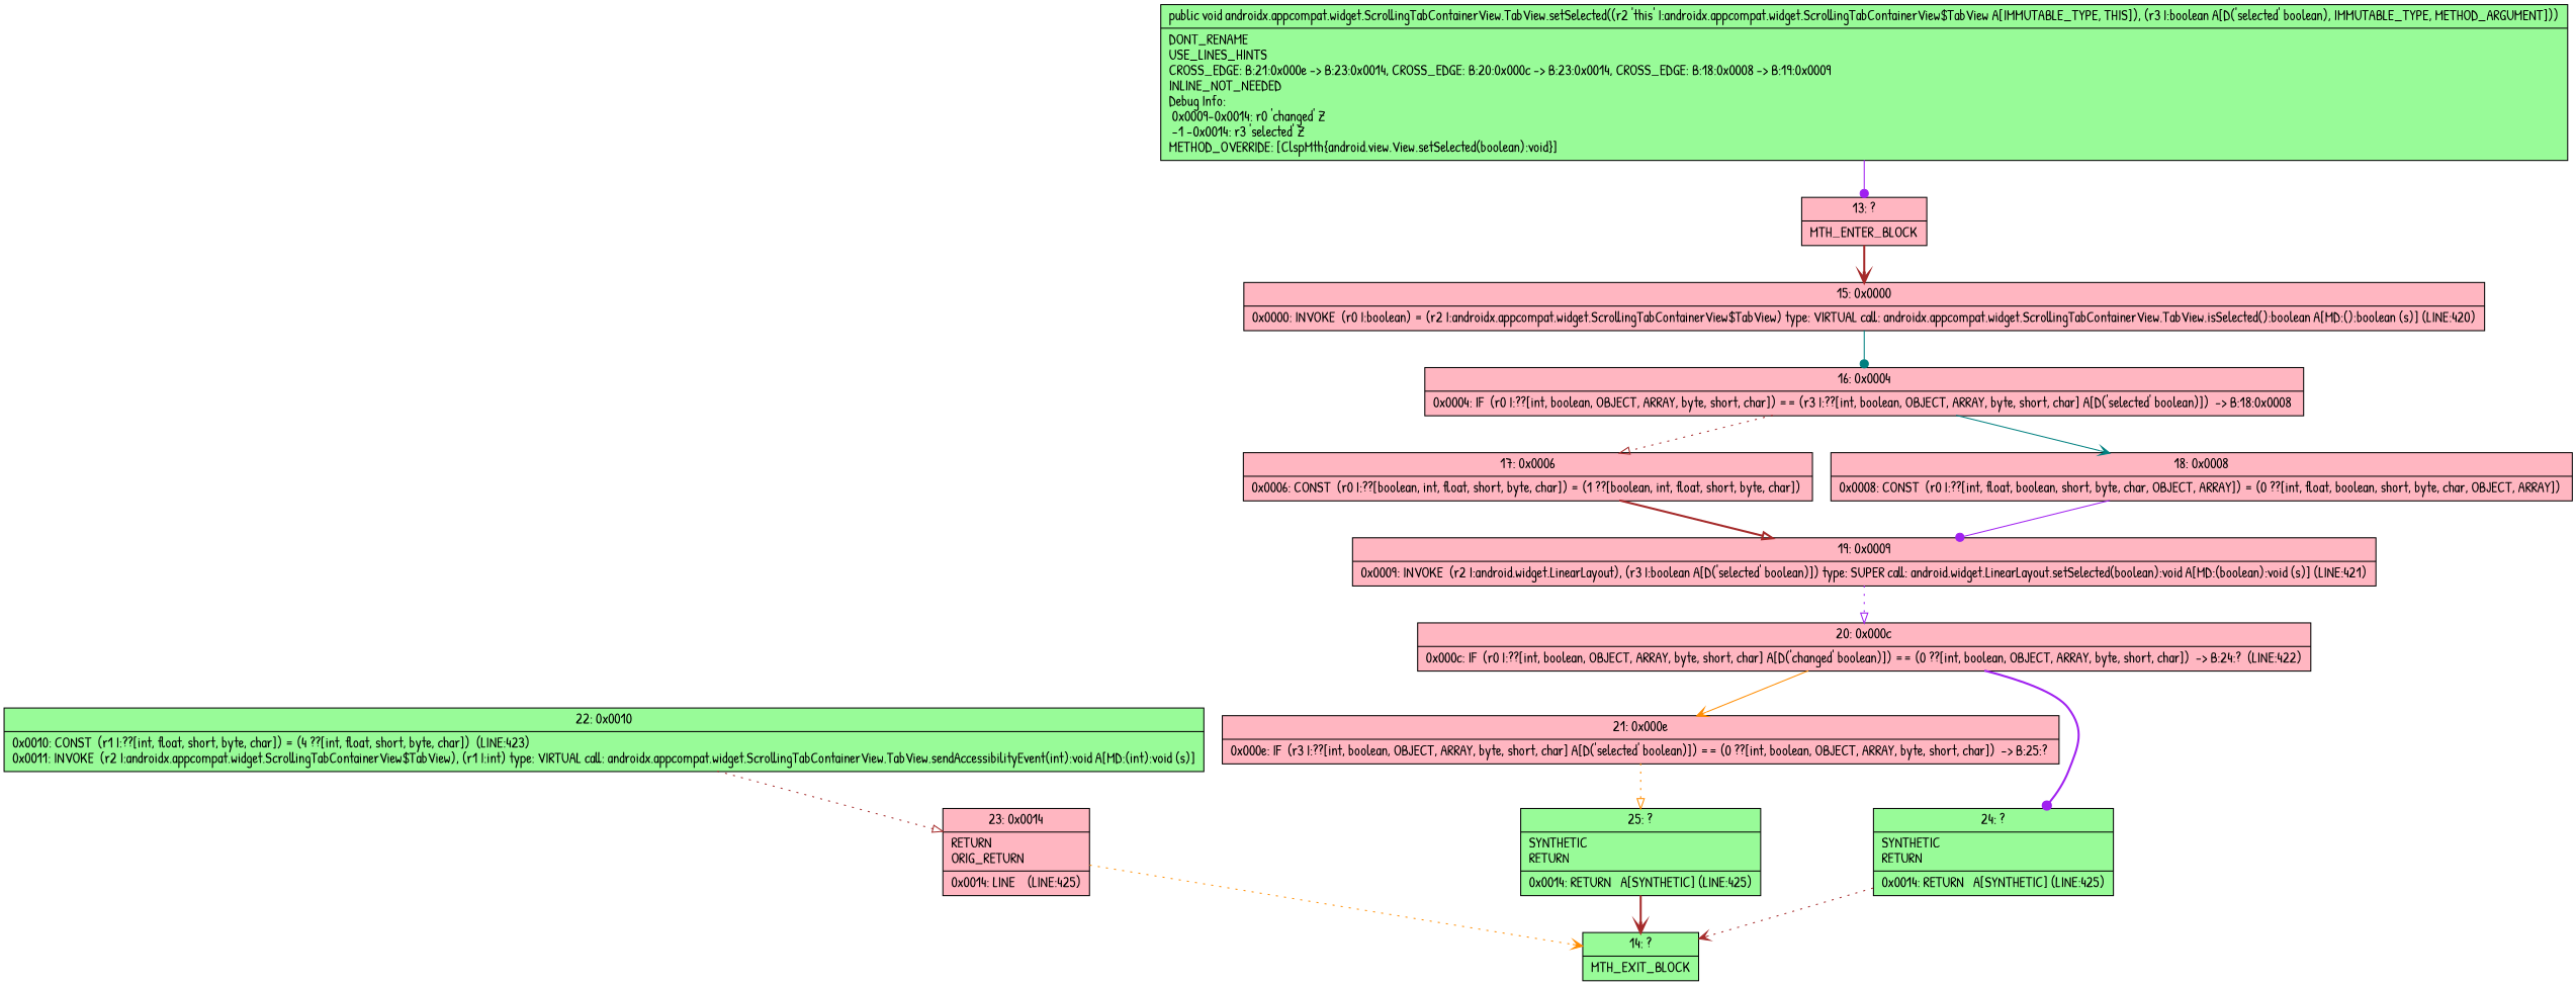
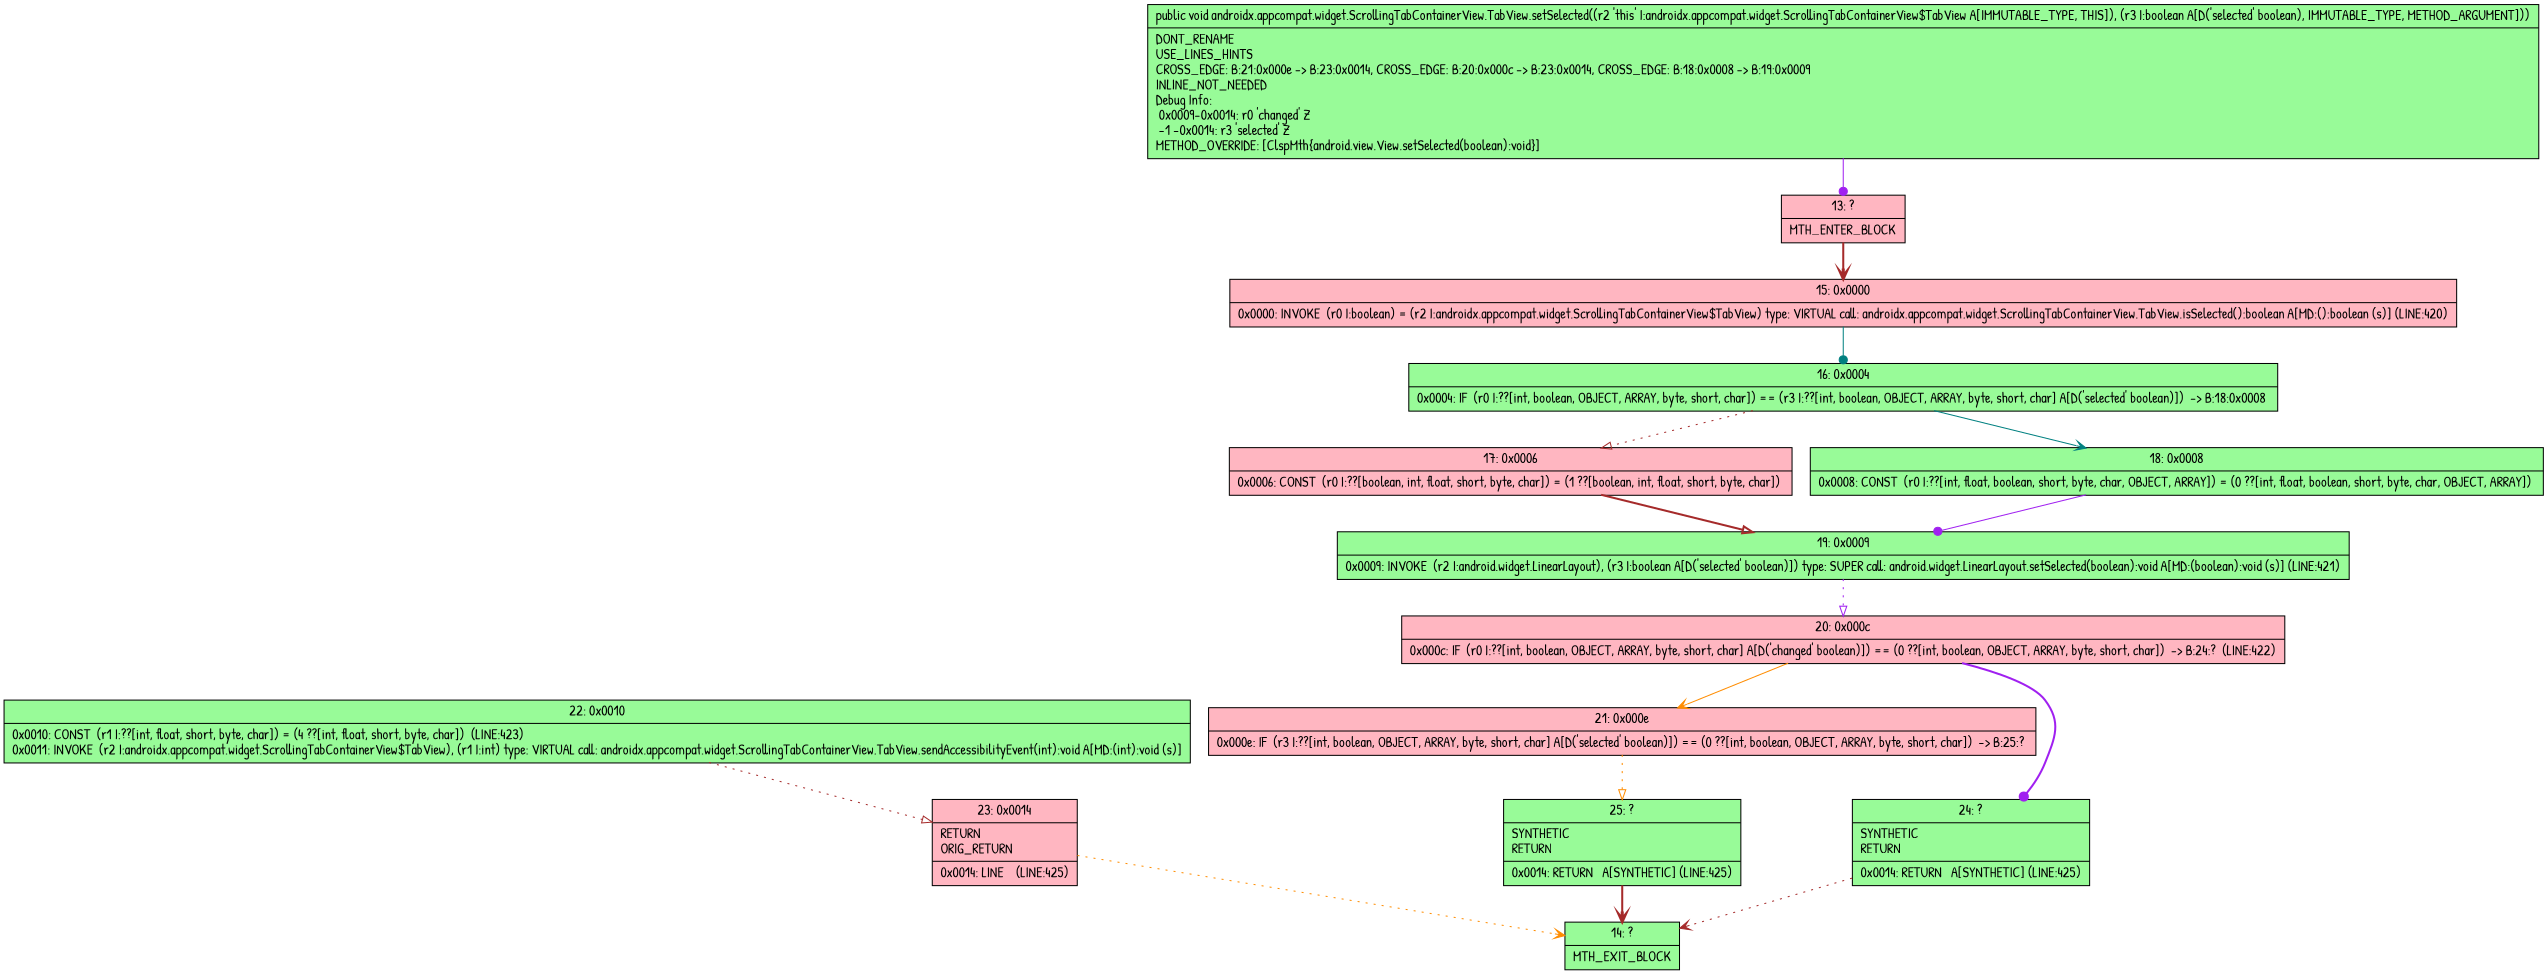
  digraph {
    fontname="Patrick Hand"
    node [fillcolor=lightpink fontname="Patrick Hand" shape=record style=filled]
    edge [arrowhead=vee color=brown fontname="Patrick Hand" style=dotted]
    n1 [label="{13\:\ ?|MTH_ENTER_BLOCK\l}"]
    n2 [label="{15\:\ 0x0000|0x0000: INVOKE  (r0 I:boolean) = (r2 I:androidx.appcompat.widget.ScrollingTabContainerView$TabView) type: VIRTUAL call: androidx.appcompat.widget.ScrollingTabContainerView.TabView.isSelected():boolean A[MD:():boolean (s)] (LINE:420)\l}"]
-   n3 [label="{16\:\ 0x0004|0x0004: IF  (r0 I:??[int, boolean, OBJECT, ARRAY, byte, short, char]) == (r3 I:??[int, boolean, OBJECT, ARRAY, byte, short, char] A[D('selected' boolean)])  \-\> B:18:0x0008 \l}"]
+   n3 [fillcolor=palegreen label="{16\:\ 0x0004|0x0004: IF  (r0 I:??[int, boolean, OBJECT, ARRAY, byte, short, char]) == (r3 I:??[int, boolean, OBJECT, ARRAY, byte, short, char] A[D('selected' boolean)])  \-\> B:18:0x0008 \l}"]
    n4 [label="{17\:\ 0x0006|0x0006: CONST  (r0 I:??[boolean, int, float, short, byte, char]) = (1 ??[boolean, int, float, short, byte, char]) \l}"]
-   n5 [label="{18\:\ 0x0008|0x0008: CONST  (r0 I:??[int, float, boolean, short, byte, char, OBJECT, ARRAY]) = (0 ??[int, float, boolean, short, byte, char, OBJECT, ARRAY]) \l}"]
-   n6 [label="{19\:\ 0x0009|0x0009: INVOKE  (r2 I:android.widget.LinearLayout), (r3 I:boolean A[D('selected' boolean)]) type: SUPER call: android.widget.LinearLayout.setSelected(boolean):void A[MD:(boolean):void (s)] (LINE:421)\l}"]
+   n5 [fillcolor=palegreen label="{18\:\ 0x0008|0x0008: CONST  (r0 I:??[int, float, boolean, short, byte, char, OBJECT, ARRAY]) = (0 ??[int, float, boolean, short, byte, char, OBJECT, ARRAY]) \l}"]
+   n6 [fillcolor=palegreen label="{19\:\ 0x0009|0x0009: INVOKE  (r2 I:android.widget.LinearLayout), (r3 I:boolean A[D('selected' boolean)]) type: SUPER call: android.widget.LinearLayout.setSelected(boolean):void A[MD:(boolean):void (s)] (LINE:421)\l}"]
    n7 [label="{20\:\ 0x000c|0x000c: IF  (r0 I:??[int, boolean, OBJECT, ARRAY, byte, short, char] A[D('changed' boolean)]) == (0 ??[int, boolean, OBJECT, ARRAY, byte, short, char])  \-\> B:24:?  (LINE:422)\l}"]
    n8 [label="{21\:\ 0x000e|0x000e: IF  (r3 I:??[int, boolean, OBJECT, ARRAY, byte, short, char] A[D('selected' boolean)]) == (0 ??[int, boolean, OBJECT, ARRAY, byte, short, char])  \-\> B:25:? \l}"]
    n9 [fillcolor=palegreen label="{24\:\ ?|SYNTHETIC\lRETURN\l|0x0014: RETURN   A[SYNTHETIC] (LINE:425)\l}"]
    n10 [fillcolor=palegreen label="{25\:\ ?|SYNTHETIC\lRETURN\l|0x0014: RETURN   A[SYNTHETIC] (LINE:425)\l}"]
    n11 [fillcolor=palegreen label="{14\:\ ?|MTH_EXIT_BLOCK\l}"]
    n12 [fillcolor=palegreen label="{22\:\ 0x0010|0x0010: CONST  (r1 I:??[int, float, short, byte, char]) = (4 ??[int, float, short, byte, char])  (LINE:423)\l0x0011: INVOKE  (r2 I:androidx.appcompat.widget.ScrollingTabContainerView$TabView), (r1 I:int) type: VIRTUAL call: androidx.appcompat.widget.ScrollingTabContainerView.TabView.sendAccessibilityEvent(int):void A[MD:(int):void (s)]\l}"]
    n13 [label="{23\:\ 0x0014|RETURN\lORIG_RETURN\l|0x0014: LINE    (LINE:425)\l}"]
    n14 [fillcolor=palegreen label="{public void androidx.appcompat.widget.ScrollingTabContainerView.TabView.setSelected((r2 'this' I:androidx.appcompat.widget.ScrollingTabContainerView$TabView A[IMMUTABLE_TYPE, THIS]), (r3 I:boolean A[D('selected' boolean), IMMUTABLE_TYPE, METHOD_ARGUMENT]))  | DONT_RENAME\lUSE_LINES_HINTS\lCROSS_EDGE: B:21:0x000e \-\> B:23:0x0014, CROSS_EDGE: B:20:0x000c \-\> B:23:0x0014, CROSS_EDGE: B:18:0x0008 \-\> B:19:0x0009\lINLINE_NOT_NEEDED\lDebug Info:\l  0x0009\-0x0014: r0 'changed' Z\l  \-1 \-0x0014: r3 'selected' Z\lMETHOD_OVERRIDE: [ClspMth\{android.view.View.setSelected(boolean):void\}]\l}"]
    n1 -> n2 [style=bold]
    n2 -> n3 [arrowhead=dot color=teal style=solid]
    n3 -> n4 [arrowhead=onormal]
    n3 -> n5 [color=teal style=solid]
    n4 -> n6 [arrowhead=onormal style=bold]
    n5 -> n6 [arrowhead=dot color=purple style=solid]
    n6 -> n7 [arrowhead=onormal color=purple]
    n7 -> n8 [color=darkorange style=solid]
    n7 -> n9 [arrowhead=dot color=purple style=bold]
    n8 -> n10 [arrowhead=onormal color=darkorange]
    n9 -> n11
    n10 -> n11 [style=bold]
    n12 -> n13 [arrowhead=onormal]
    n13 -> n11 [color=darkorange]
    n14 -> n1 [arrowhead=dot color=purple style=solid]
  }
